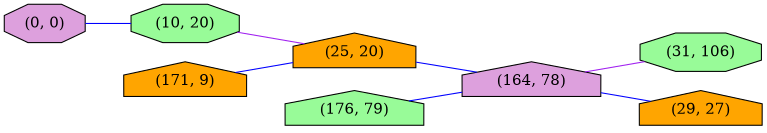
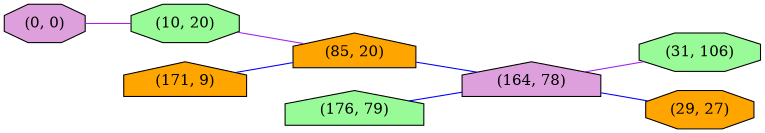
  graph {
    rankdir=LR
    node [fillcolor=palegreen shape=house style=filled]
    edge [color=blue weight=1]
    "(0, 0)" [fillcolor=plum shape=octagon]
    "(10, 20)" [shape=octagon]
-   "(25, 20)" [fillcolor=orange]
+   "(25, 20)" [fillcolor=orange label="(85, 20)"]
    "(176, 79)"
    "(164, 78)" [fillcolor=plum]
    "(31, 106)" [shape=octagon]
-   "(29, 27)" [fillcolor=orange]
+   "(29, 27)" [fillcolor=orange shape=octagon]
    "(171, 9)" [fillcolor=orange]
-   "(0, 0)" -- "(10, 20)" [weight=4]
+   "(0, 0)" -- "(10, 20)" [color=purple weight=4]
    "(10, 20)" -- "(25, 20)" [color=purple]
    "(25, 20)" -- "(164, 78)"
    "(176, 79)" -- "(164, 78)"
    "(164, 78)" -- "(31, 106)" [color=purple]
    "(164, 78)" -- "(29, 27)"
    "(171, 9)" -- "(25, 20)"
  }
